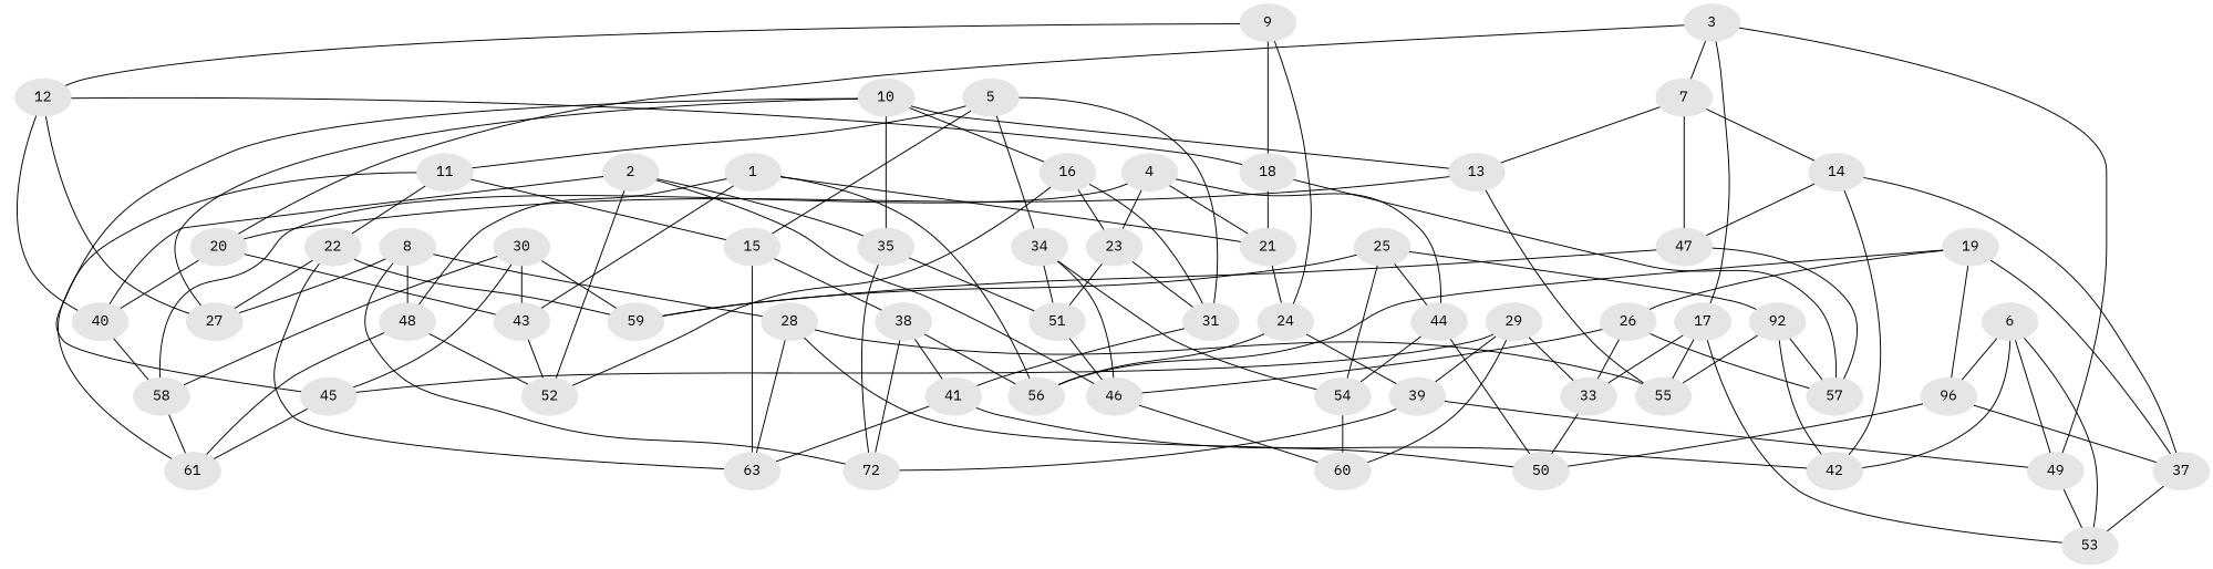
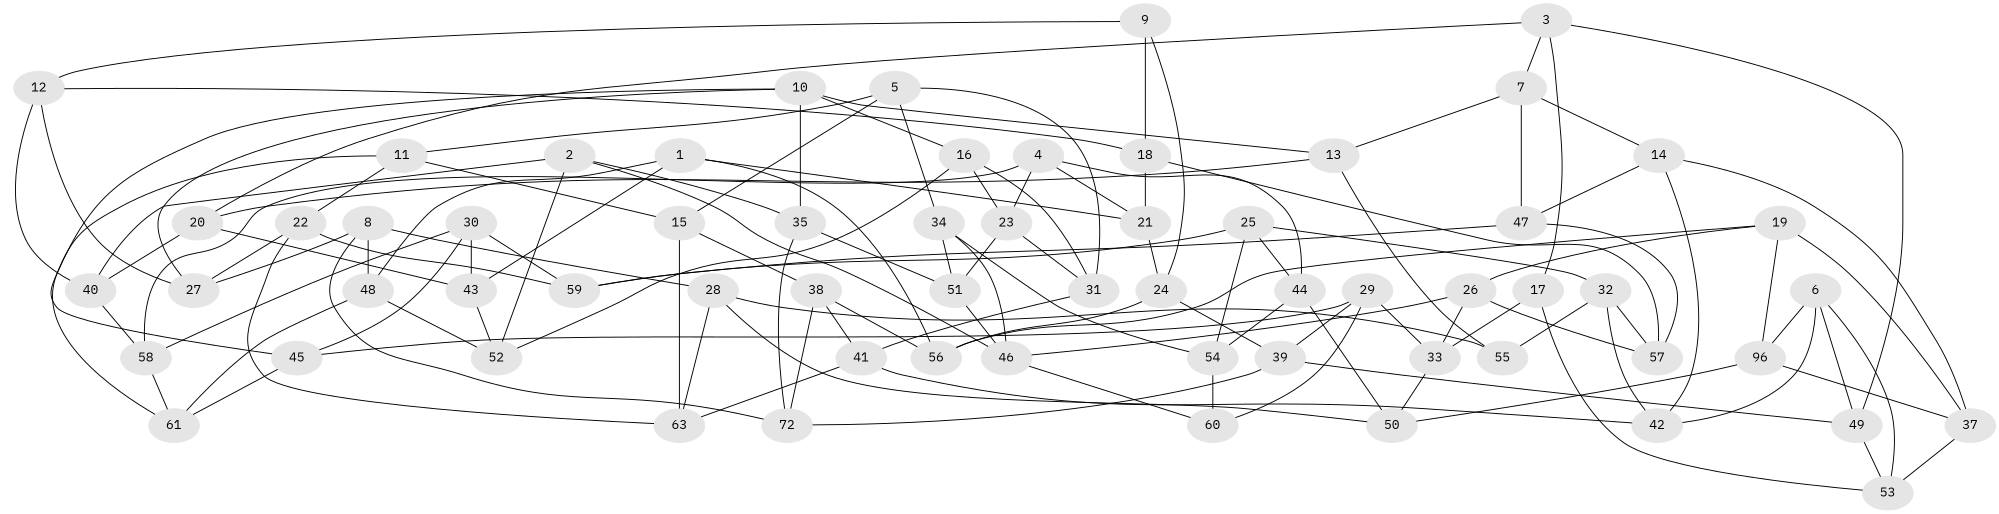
  graph {
    fontname="IBM Plex Mono"
    node [color=gray90 fontname="IBM Plex Mono" style=filled]
    edge [fontname="IBM Plex Mono"]
    1
    21
    43
    48
    56
    24
    52
    61
    2
    35
    40
    46
    n13 [label=72]
    51
    58
    60
    3
    7
    17
    20
    49
    13
    14
    47
    53
    55
    33
    4
    23
    44
    31
    54
    50
    5
    11
    15
    34
    22
    38
    63
    41
    6
    n43 [label=96]
    42
    37
    57
    59
    8
    27
    28
    9
    12
    18
    39
    45
    10
    16
    19
    26
    25
-   32 [label=92]
+   32
    29
    30
    1 -- 21
    1 -- 43
    1 -- 48
    1 -- 56
    21 -- 24
    43 -- 52
    48 -- 52
    48 -- 61
    24 -- 56
    24 -- 39
    2 -- 52
    2 -- 35
    2 -- 40
    2 -- 46
    35 -- n13
    35 -- 51
    40 -- 58
    46 -- 60
    51 -- 46
    58 -- 61
    3 -- 7
    3 -- 17
    3 -- 20
    3 -- 49
    7 -- 13
    7 -- 14
    7 -- 47
    17 -- 53
-   17 -- 55
    17 -- 33
    20 -- 43
    20 -- 40
    49 -- 53
    13 -- 20
    13 -- 55
    14 -- 47
    14 -- 42
    14 -- 37
    47 -- 57
    47 -- 59
    33 -- 50
    4 -- 21
    4 -- 58
    4 -- 23
    4 -- 44
    23 -- 51
    23 -- 31
    44 -- 54
    44 -- 50
    31 -- 41
    54 -- 60
    5 -- 31
    5 -- 11
    5 -- 15
    5 -- 34
    11 -- 61
    11 -- 15
    11 -- 22
    15 -- 38
    15 -- 63
    34 -- 46
    34 -- 51
    34 -- 54
    22 -- 63
    22 -- 59
    22 -- 27
    38 -- 56
    38 -- n13
    38 -- 41
    41 -- 63
    41 -- 42
    6 -- 49
    6 -- 53
    6 -- n43
    6 -- 42
    n43 -- 50
    n43 -- 37
    37 -- 53
    8 -- 48
    8 -- n13
    8 -- 27
    8 -- 28
    28 -- 55
    28 -- 50
    28 -- 63
    9 -- 24
    9 -- 12
    9 -- 18
    12 -- 40
    12 -- 27
    12 -- 18
    18 -- 21
    18 -- 57
    39 -- n13
    39 -- 49
    45 -- 61
    10 -- 35
    10 -- 13
    10 -- 27
    10 -- 45
    10 -- 16
    16 -- 52
    16 -- 23
    16 -- 31
    19 -- 56
    19 -- n43
    19 -- 37
    19 -- 26
    26 -- 46
    26 -- 33
    26 -- 57
    25 -- 44
    25 -- 54
    25 -- 59
    25 -- 32
    32 -- 55
    32 -- 42
    32 -- 57
    29 -- 60
    29 -- 33
    29 -- 39
    29 -- 45
    30 -- 43
    30 -- 58
    30 -- 59
    30 -- 45
  }
